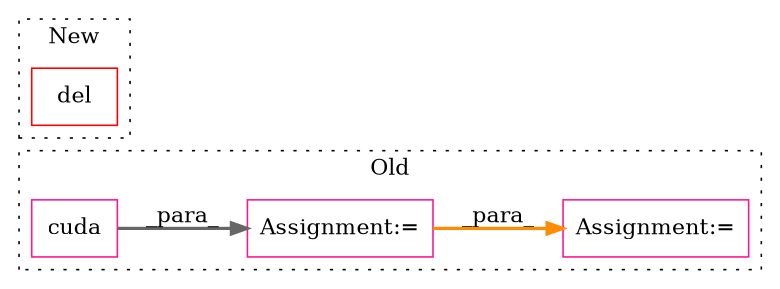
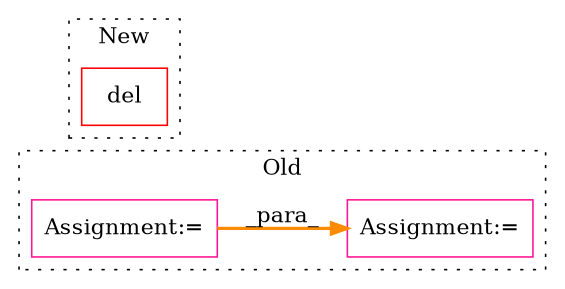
  digraph {
    rankdir=LR
    node [a=32 l=1 shape=box color=deeppink]
    edge [style=bold]
-   n1 [l=6 label=cuda s=5979]
    n2 [a=7 label="Assignment:=" s=6257]
    n3 [a=7 label="Assignment:=" s=5964]
    n4 [l="4,1" label=del s="5901,5918" color=red]
    subgraph cluster_1 {
      label=Old
      style=dotted
-     n1
      n2
      n3
    }
    subgraph cluster_2 {
      label=New
      style=dotted
      n4
    }
-   n1 -> n3 [label=_para_ color=gray40]
    n3 -> n2 [label=_para_ color=darkorange]
  }
